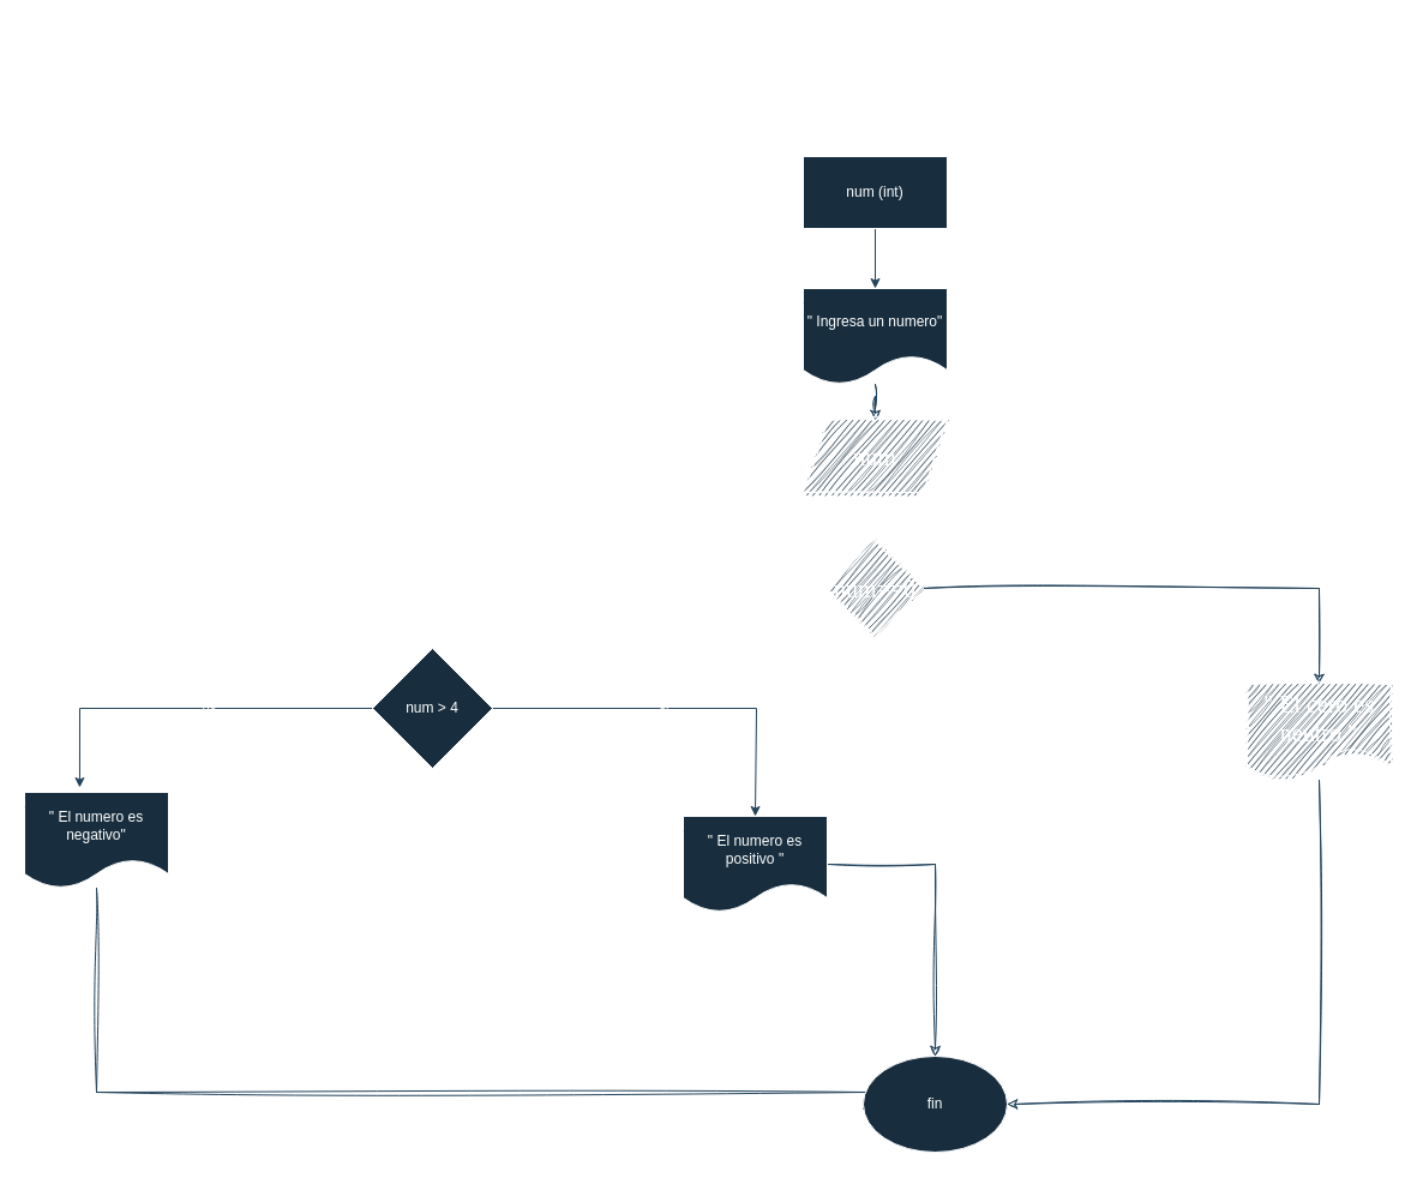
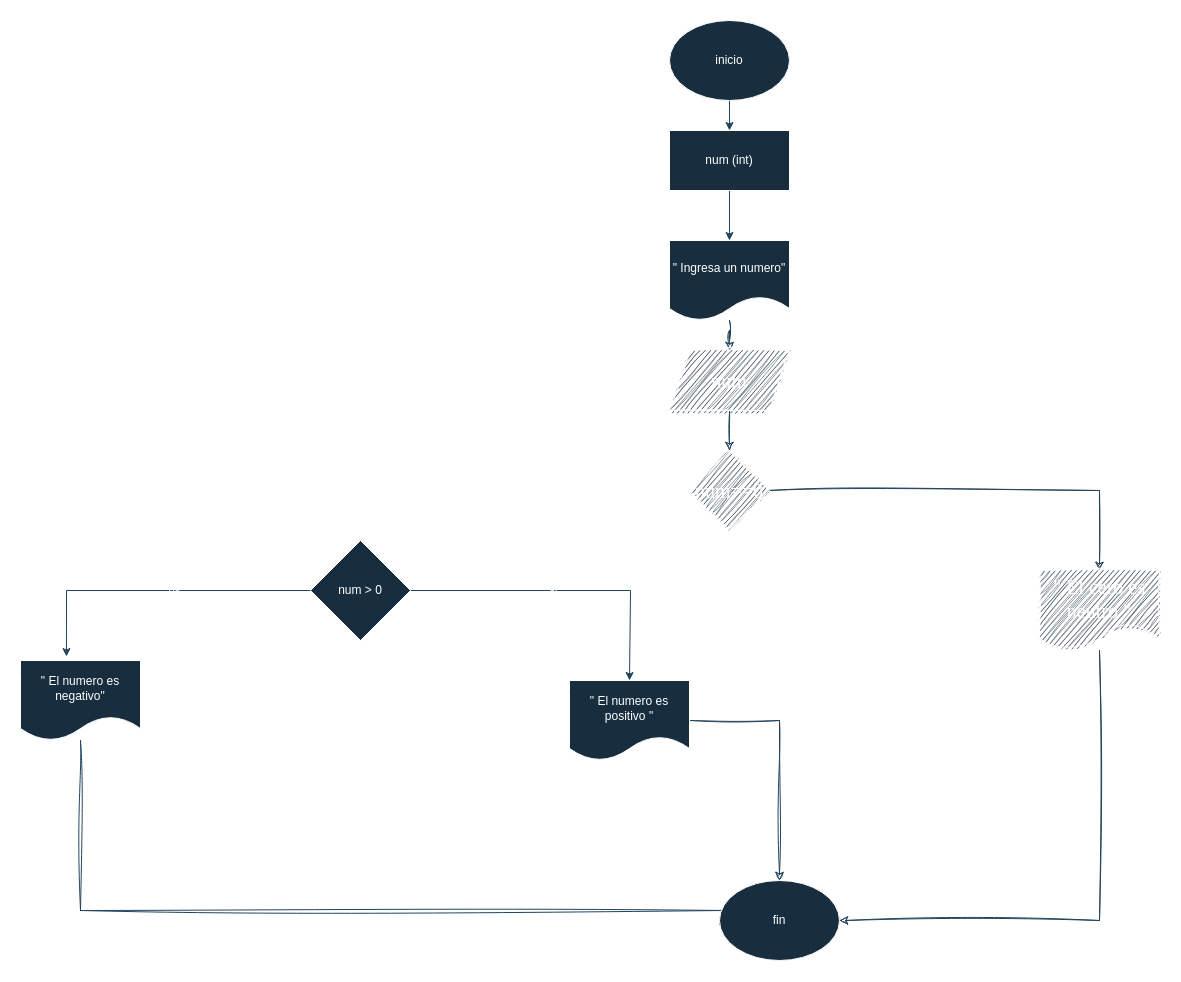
  <mxCell id="0" />
  <mxCell id="1" parent="0" />
+ <mxCell id="2" value="" style="edgeStyle=orthogonalEdgeStyle;rounded=0;orthogonalLoop=1;jettySize=auto;html=1;labelBackgroundColor=none;strokeColor=#23445D;fontColor=default;" edge="1" parent="1" source="3" target="5"><mxGeometry relative="1" as="geometry" /></mxCell>
+ <mxCell id="3" value="inicio" style="ellipse;whiteSpace=wrap;html=1;labelBackgroundColor=none;fillColor=#182E3E;strokeColor=#FFFFFF;fontColor=#FFFFFF;" vertex="1" parent="1"><mxGeometry x="669" y="20" width="120" height="80" as="geometry" /></mxCell>
  <mxCell id="4" value="" style="edgeStyle=orthogonalEdgeStyle;rounded=0;orthogonalLoop=1;jettySize=auto;html=1;labelBackgroundColor=none;strokeColor=#23445D;fontColor=default;" edge="1" parent="1" source="5" target="7"><mxGeometry relative="1" as="geometry" /></mxCell>
  <mxCell id="5" value="num (int)" style="whiteSpace=wrap;html=1;labelBackgroundColor=none;fillColor=#182E3E;strokeColor=#FFFFFF;fontColor=#FFFFFF;" vertex="1" parent="1"><mxGeometry x="669" y="130" width="120" height="60" as="geometry" /></mxCell>
  <mxCell id="6" value="" style="edgeStyle=orthogonalEdgeStyle;rounded=0;sketch=1;hachureGap=4;jiggle=2;curveFitting=1;orthogonalLoop=1;jettySize=auto;html=1;strokeColor=#23445D;fontFamily=Architects Daughter;fontSource=https%3A%2F%2Ffonts.googleapis.com%2Fcss%3Ffamily%3DArchitects%2BDaughter;fontSize=16;" edge="1" parent="1" source="7" target="19"><mxGeometry relative="1" as="geometry" /></mxCell>
  <mxCell id="7" value="&quot; Ingresa un numero&quot;" style="shape=document;whiteSpace=wrap;html=1;boundedLbl=1;labelBackgroundColor=none;fillColor=#182E3E;strokeColor=#FFFFFF;fontColor=#FFFFFF;" vertex="1" parent="1"><mxGeometry x="669" y="240" width="120" height="80" as="geometry" /></mxCell>
  <mxCell id="8" value="" style="edgeStyle=orthogonalEdgeStyle;rounded=0;orthogonalLoop=1;jettySize=auto;html=1;labelBackgroundColor=none;strokeColor=#23445D;fontColor=default;entryX=0.5;entryY=0;entryDx=0;entryDy=0;" edge="1" parent="1" source="12" target="17"><mxGeometry relative="1" as="geometry"><mxPoint x="630" y="610" as="targetPoint" /><Array as="points"><mxPoint x="630" y="590" /></Array></mxGeometry></mxCell>
  <mxCell id="9" value="si" style="edgeLabel;html=1;align=center;verticalAlign=middle;resizable=0;points=[];labelBackgroundColor=none;fontColor=#FFFFFF;" vertex="1" connectable="0" parent="8"><mxGeometry x="-0.083" y="-1" relative="1" as="geometry"><mxPoint as="offset" /></mxGeometry></mxCell>
  <mxCell id="10" value="" style="edgeStyle=orthogonalEdgeStyle;rounded=0;orthogonalLoop=1;jettySize=auto;html=1;labelBackgroundColor=none;strokeColor=#23445D;fontColor=default;entryX=0.383;entryY=-0.05;entryDx=0;entryDy=0;entryPerimeter=0;" edge="1" parent="1" source="12" target="14"><mxGeometry relative="1" as="geometry"><mxPoint x="60" y="580" as="targetPoint" /></mxGeometry></mxCell>
  <mxCell id="11" value="no" style="edgeLabel;html=1;align=center;verticalAlign=middle;resizable=0;points=[];labelBackgroundColor=none;fontColor=#FFFFFF;" vertex="1" connectable="0" parent="10"><mxGeometry x="-0.116" y="-4" relative="1" as="geometry"><mxPoint as="offset" /></mxGeometry></mxCell>
- <mxCell id="12" value="num &amp;gt; 4" style="rhombus;whiteSpace=wrap;html=1;labelBackgroundColor=none;fillColor=#182E3E;strokeColor=#FFFFFF;fontColor=#FFFFFF;" vertex="1" parent="1"><mxGeometry x="310" y="540" width="100" height="100" as="geometry" /></mxCell>
+ <mxCell id="12" value="num &amp;gt; 0" style="rhombus;whiteSpace=wrap;html=1;labelBackgroundColor=none;fillColor=#182E3E;strokeColor=#FFFFFF;fontColor=#FFFFFF;" vertex="1" parent="1"><mxGeometry x="310" y="540" width="100" height="100" as="geometry" /></mxCell>
  <mxCell id="13" style="edgeStyle=orthogonalEdgeStyle;rounded=0;sketch=1;hachureGap=4;jiggle=2;curveFitting=1;orthogonalLoop=1;jettySize=auto;html=1;entryX=0.033;entryY=0.65;entryDx=0;entryDy=0;entryPerimeter=0;strokeColor=#23445D;fontFamily=Architects Daughter;fontSource=https%3A%2F%2Ffonts.googleapis.com%2Fcss%3Ffamily%3DArchitects%2BDaughter;fontSize=16;" edge="1" parent="1" source="14" target="15"><mxGeometry relative="1" as="geometry"><Array as="points"><mxPoint x="80" y="910" /><mxPoint x="723" y="910" /></Array></mxGeometry></mxCell>
  <mxCell id="14" value="&quot; El numero es negativo&quot;" style="shape=document;whiteSpace=wrap;html=1;boundedLbl=1;labelBackgroundColor=none;fillColor=#182E3E;strokeColor=#FFFFFF;fontColor=#FFFFFF;" vertex="1" parent="1"><mxGeometry x="20" y="660" width="120" height="80" as="geometry" /></mxCell>
  <mxCell id="15" value="fin" style="ellipse;whiteSpace=wrap;html=1;labelBackgroundColor=none;fillColor=#182E3E;strokeColor=#FFFFFF;fontColor=#FFFFFF;" vertex="1" parent="1"><mxGeometry x="719" y="880" width="120" height="80" as="geometry" /></mxCell>
  <mxCell id="16" style="edgeStyle=orthogonalEdgeStyle;rounded=0;sketch=1;hachureGap=4;jiggle=2;curveFitting=1;orthogonalLoop=1;jettySize=auto;html=1;entryX=0.5;entryY=0;entryDx=0;entryDy=0;strokeColor=#23445D;fontFamily=Architects Daughter;fontSource=https%3A%2F%2Ffonts.googleapis.com%2Fcss%3Ffamily%3DArchitects%2BDaughter;fontSize=16;" edge="1" parent="1" source="17" target="15"><mxGeometry relative="1" as="geometry" /></mxCell>
  <mxCell id="17" value="&quot; El numero es positivo &quot;" style="shape=document;whiteSpace=wrap;html=1;boundedLbl=1;labelBackgroundColor=none;fillColor=#182E3E;strokeColor=#FFFFFF;fontColor=#FFFFFF;" vertex="1" parent="1"><mxGeometry x="569" y="680" width="120" height="80" as="geometry" /></mxCell>
+ <mxCell id="18" value="" style="edgeStyle=orthogonalEdgeStyle;rounded=0;sketch=1;hachureGap=4;jiggle=2;curveFitting=1;orthogonalLoop=1;jettySize=auto;html=1;strokeColor=#23445D;fontFamily=Architects Daughter;fontSource=https%3A%2F%2Ffonts.googleapis.com%2Fcss%3Ffamily%3DArchitects%2BDaughter;fontSize=16;" edge="1" parent="1" source="19" target="21"><mxGeometry relative="1" as="geometry" /></mxCell>
  <mxCell id="19" value="num" style="shape=parallelogram;perimeter=parallelogramPerimeter;whiteSpace=wrap;html=1;fixedSize=1;sketch=1;hachureGap=4;jiggle=2;curveFitting=1;strokeColor=#FFFFFF;fontFamily=Architects Daughter;fontSource=https%3A%2F%2Ffonts.googleapis.com%2Fcss%3Ffamily%3DArchitects%2BDaughter;fontSize=20;fontColor=#FFFFFF;fillColor=#182E3E;" vertex="1" parent="1"><mxGeometry x="669" y="350" width="120" height="60" as="geometry" /></mxCell>
  <mxCell id="20" style="edgeStyle=orthogonalEdgeStyle;rounded=0;sketch=1;hachureGap=4;jiggle=2;curveFitting=1;orthogonalLoop=1;jettySize=auto;html=1;entryX=0.5;entryY=0;entryDx=0;entryDy=0;strokeColor=#23445D;fontFamily=Architects Daughter;fontSource=https%3A%2F%2Ffonts.googleapis.com%2Fcss%3Ffamily%3DArchitects%2BDaughter;fontSize=16;" edge="1" parent="1" source="21" target="23"><mxGeometry relative="1" as="geometry" /></mxCell>
  <mxCell id="21" value="num==0" style="rhombus;whiteSpace=wrap;html=1;sketch=1;hachureGap=4;jiggle=2;curveFitting=1;strokeColor=#FFFFFF;fontFamily=Architects Daughter;fontSource=https%3A%2F%2Ffonts.googleapis.com%2Fcss%3Ffamily%3DArchitects%2BDaughter;fontSize=20;fontColor=#FFFFFF;fillColor=#182E3E;" vertex="1" parent="1"><mxGeometry x="689" y="450" width="80" height="80" as="geometry" /></mxCell>
  <mxCell id="22" style="edgeStyle=orthogonalEdgeStyle;rounded=0;sketch=1;hachureGap=4;jiggle=2;curveFitting=1;orthogonalLoop=1;jettySize=auto;html=1;entryX=1;entryY=0.5;entryDx=0;entryDy=0;strokeColor=#23445D;fontFamily=Architects Daughter;fontSource=https%3A%2F%2Ffonts.googleapis.com%2Fcss%3Ffamily%3DArchitects%2BDaughter;fontSize=16;" edge="1" parent="1" source="23" target="15"><mxGeometry relative="1" as="geometry"><Array as="points"><mxPoint x="1099" y="920" /></Array></mxGeometry></mxCell>
  <mxCell id="23" value="&quot; El cero es neutro &quot;" style="shape=document;whiteSpace=wrap;html=1;boundedLbl=1;sketch=1;hachureGap=4;jiggle=2;curveFitting=1;strokeColor=#FFFFFF;fontFamily=Architects Daughter;fontSource=https%3A%2F%2Ffonts.googleapis.com%2Fcss%3Ffamily%3DArchitects%2BDaughter;fontSize=20;fontColor=#FFFFFF;fillColor=#182E3E;" vertex="1" parent="1"><mxGeometry x="1039" y="570" width="120" height="80" as="geometry" /></mxCell>
